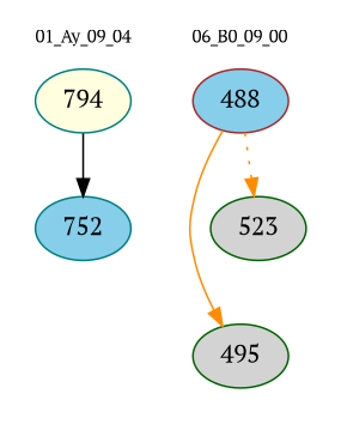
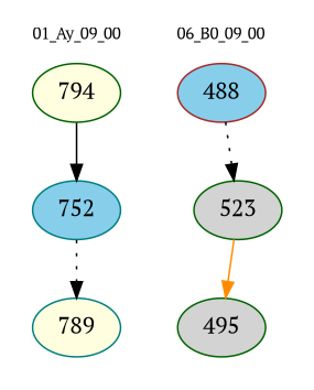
  digraph {
    fontname="PT Serif"
    node [color=teal fillcolor=skyblue fontname="PT Serif" style=filled]
    edge [color=black fontname="PT Serif" style=dotted]
    n1 [label=752]
-   n3 [fillcolor=lightyellow label=794]
+   n2 [fillcolor=lightyellow label=789]
+   n3 [color=darkgreen fillcolor=lightyellow label=794]
    n4 [color=brown label=488]
    n5 [color=darkgreen fillcolor=lightgrey label=495]
    n6 [color=darkgreen fillcolor=lightgrey label=523]
    subgraph cluster_1 {
      color=white
      fontsize=10
-     label="01_Ay_09_04"
+     label="01_Ay_09_00"
      n1
+     n2
      n3
    }
    subgraph cluster_2 {
      color=white
      fontsize=10
      label="06_B0_09_00"
      n4
      n5
      n6
    }
+   n1 -> n2
    n3 -> n1 [style=solid]
-   n4 -> n5 [color=darkorange style=solid]
-   n4 -> n6 [color=darkorange]
+   n6 -> n5 [color=darkorange style=solid]
+   n4 -> n6
  }
